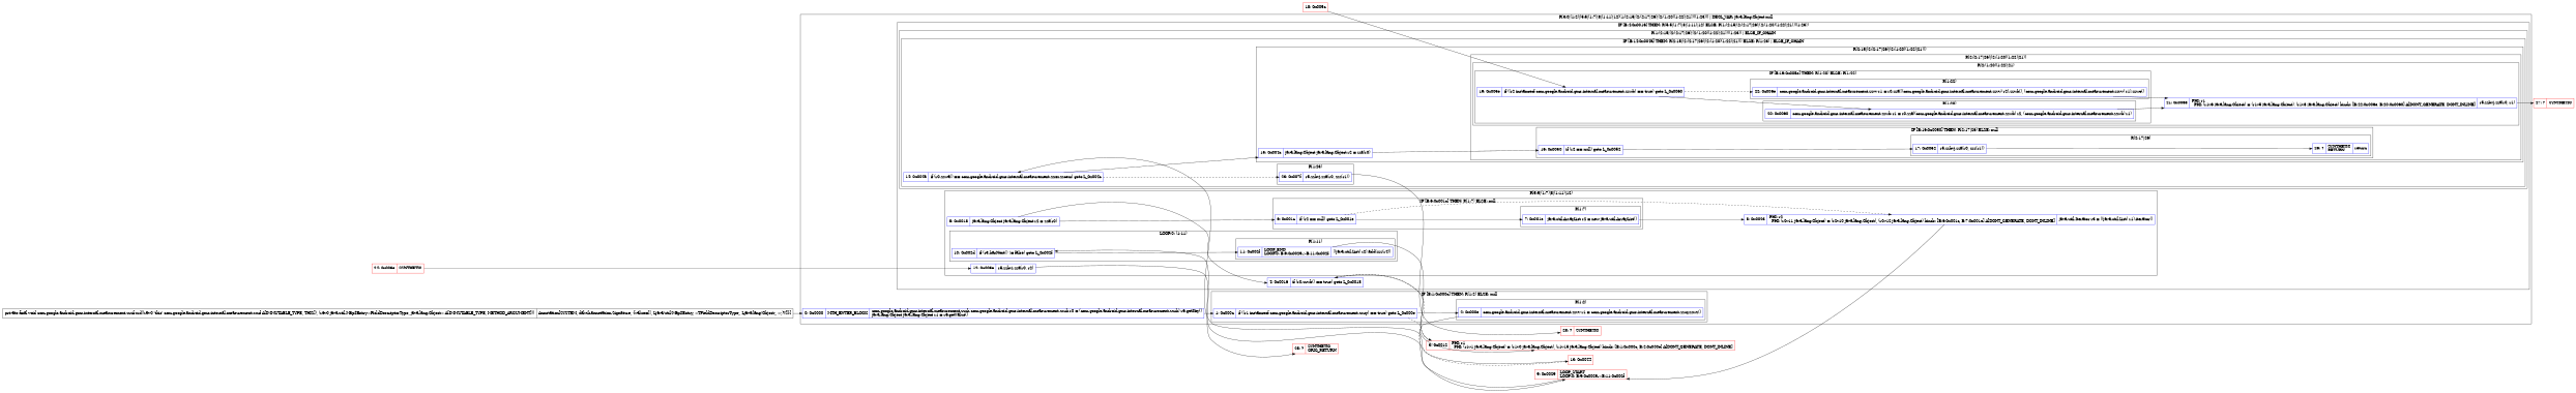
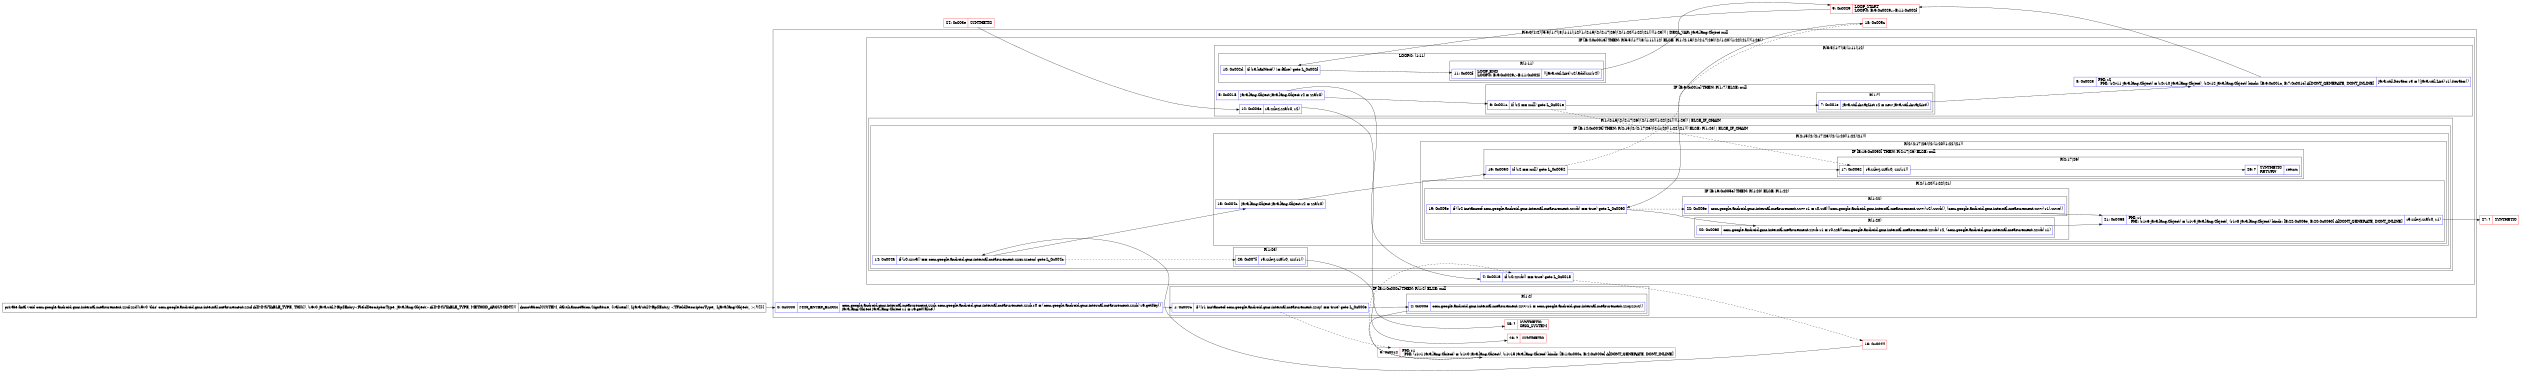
  digraph {
    rankdir=LR
    node [color=blue shape=record]
    n1 [label="{2\:\ 0x000e|com.google.android.gms.internal.measurement.zzvv r1 = com.google.android.gms.internal.measurement.zzuy.zzwz()\l}"]
    n2 [label="{1\:\ 0x000c|if ((r1 instanceof com.google.android.gms.internal.measurement.zzuy) == true) goto L_0x000e\l}"]
    n3 [label="{7\:\ 0x001e|java.util.ArrayList r2 = new java.util.ArrayList()\l}"]
    n4 [label="{6\:\ 0x001c|if (r2 == null) goto L_0x001e\l}"]
    n5 [label="{11\:\ 0x002f|LOOP_END\lLOOP:0: B:9:0x0029\-\>B:11:0x002f\l|((java.util.List) r2).add(zzz(r4))\l}"]
    n6 [label="{10\:\ 0x002d|if (r3.hasNext() != false) goto L_0x002f\l}"]
    n7 [label="{5\:\ 0x0018|java.lang.Object java.lang.Object r2 = zza(r0)\l}"]
    n8 [label="{8\:\ 0x0023|PHI: r2 \l  PHI: (r2v11 java.lang.Object) = (r2v10 java.lang.Object), (r2v12 java.lang.Object) binds: [B:6:0x001c, B:7:0x001e] A[DONT_GENERATE, DONT_INLINE]\l|java.util.Iterator r3 = ((java.util.List) r1).iterator()\l}"]
    n9 [label="{12\:\ 0x003e|r5.zzbvj.zza(r0, r2)\l}"]
    n10 [label="{17\:\ 0x0052|r5.zzbvj.zza(r0, zzz(r1))\l}"]
    n11 [label="{26\:\ ?|SYNTHETIC\lRETURN\l|return\l}"]
    n12 [label="{16\:\ 0x0050|if (r2 == null) goto L_0x0052\l}"]
    n13 [label="{20\:\ 0x0060|com.google.android.gms.internal.measurement.zzwb r1 = r0.zza((com.google.android.gms.internal.measurement.zzwb) r2, (com.google.android.gms.internal.measurement.zzwb) r1)\l}"]
    n14 [label="{22\:\ 0x006e|com.google.android.gms.internal.measurement.zzvv r1 = r0.zza(((com.google.android.gms.internal.measurement.zzvv) r2).zzwh(), (com.google.android.gms.internal.measurement.zzvv) r1).zzwo()\l}"]
    n15 [label="{19\:\ 0x005e|if ((r2 instanceof com.google.android.gms.internal.measurement.zzwb) == true) goto L_0x0060\l}"]
    n16 [label="{21\:\ 0x0068|PHI: r1 \l  PHI: (r1v6 java.lang.Object) = (r1v5 java.lang.Object), (r1v8 java.lang.Object) binds: [B:22:0x006e, B:20:0x0060] A[DONT_GENERATE, DONT_INLINE]\l|r5.zzbvj.zza(r0, r1)\l}"]
    n17 [label="{15\:\ 0x004c|java.lang.Object java.lang.Object r2 = zza(r0)\l}"]
    n18 [label="{23\:\ 0x007f|r5.zzbvj.zza(r0, zzz(r1))\l}"]
    n19 [label="{14\:\ 0x004a|if (r0.zzwa() == com.google.android.gms.internal.measurement.zzxx.zzcem) goto L_0x004c\l}"]
    n20 [label="{4\:\ 0x0016|if (r0.zzwb() == true) goto L_0x0018\l}"]
    n21 [label="{0\:\ 0x0000|MTH_ENTER_BLOCK\l|com.google.android.gms.internal.measurement.zzuh com.google.android.gms.internal.measurement.zzuh r0 = (com.google.android.gms.internal.measurement.zzuh) r6.getKey()\ljava.lang.Object java.lang.Object r1 = r6.getValue()\l}"]
    n22 [color=red label="{3\:\ 0x0012|PHI: r1 \l  PHI: (r1v1 java.lang.Object) = (r1v0 java.lang.Object), (r1v15 java.lang.Object) binds: [B:1:0x000c, B:2:0x000e] A[DONT_GENERATE, DONT_INLINE]\l}"]
    n23 [color=red label="{9\:\ 0x0029|LOOP_START\lLOOP:0: B:9:0x0029\-\>B:11:0x002f\l}"]
-   n24 [color=red label="{25\:\ ?|SYNTHETIC\lORIG_RETURN\l}"]
+   n24 [color=red label="{25\:\ ?|SYNTHETIC\lORIG_SYSTEM\l}"]
    n25 [color=red label="{18\:\ 0x005c}"]
    n26 [color=red label="{27\:\ ?|SYNTHETIC\l}"]
    n27 [color=red label="{28\:\ ?|SYNTHETIC\l}"]
    n28 [color=red label="{13\:\ 0x0044}"]
    n29 [color=red label="{24\:\ 0x003e|SYNTHETIC\l}"]
    n30 [label="{private final void com.google.android.gms.internal.measurement.zzuf.zzd((r5v0 'this' com.google.android.gms.internal.measurement.zzuf A[IMMUTABLE_TYPE, THIS]), (r6v0 java.util.Map$Entry\<FieldDescriptorType, java.lang.Object\> A[IMMUTABLE_TYPE, METHOD_ARGUMENT]))  | Annotation[SYSTEM, dalvik.annotation.Signature, \{value=[(, Ljava\/util\/Map$Entry, \<TFieldDescriptorType;, Ljava\/lang\/Object;, \>;)V]\}]\l}" color=""]
    subgraph cluster_1 {
      label="R(3:0|(1:2)|(5:5|(1:7)|8|(1:11)|12)(1:(2:15|(2:(2:17|26)|(2:(1:20)(1:22)|21)))(1:23))) | DECL_VAR: java.lang.Object null\l"
      n21
      subgraph cluster_2 {
        label="IF [B:1:0x000c] THEN: R(1:2) ELSE: null"
        n2
        subgraph cluster_3 {
          label="R(1:2)"
          n1
        }
      }
      subgraph cluster_4 {
        label="IF [B:4:0x0016] THEN: R(5:5|(1:7)|8|(1:11)|12) ELSE: R(1:(2:15|(2:(2:17|26)|(2:(1:20)(1:22)|21)))(1:23))"
        n20
        subgraph cluster_5 {
          label="R(5:5|(1:7)|8|(1:11)|12)"
          n7
          n8
          n9
          subgraph cluster_6 {
            label="IF [B:6:0x001c] THEN: R(1:7) ELSE: null"
            n4
            subgraph cluster_7 {
              label="R(1:7)"
              n3
            }
          }
          subgraph cluster_8 {
            label="LOOP:0: (1:11)"
            n6
            subgraph cluster_9 {
              label="R(1:11)"
              n5
            }
          }
        }
        subgraph cluster_10 {
          label="R(1:(2:15|(2:(2:17|26)|(2:(1:20)(1:22)|21)))(1:23)) | ELSE_IF_CHAIN\l"
          subgraph cluster_11 {
            label="IF [B:14:0x004a] THEN: R(2:15|(2:(2:17|26)|(2:(1:20)(1:22)|21))) ELSE: R(1:23) | ELSE_IF_CHAIN\l"
            n19
            subgraph cluster_12 {
              label="R(2:15|(2:(2:17|26)|(2:(1:20)(1:22)|21)))"
              n17
              subgraph cluster_13 {
                label="R(2:(2:17|26)|(2:(1:20)(1:22)|21))"
                subgraph cluster_14 {
                  label="IF [B:16:0x0050] THEN: R(2:17|26) ELSE: null"
                  n12
                  subgraph cluster_15 {
                    label="R(2:17|26)"
                    n10
                    n11
                  }
                }
                subgraph cluster_16 {
                  label="R(2:(1:20)(1:22)|21)"
                  n16
                  subgraph cluster_17 {
                    label="IF [B:19:0x005e] THEN: R(1:20) ELSE: R(1:22)"
                    n15
                    subgraph cluster_18 {
                      label="R(1:20)"
                      n13
                    }
                    subgraph cluster_19 {
                      label="R(1:22)"
                      n14
                    }
                  }
                }
              }
            }
            subgraph cluster_20 {
              label="R(1:23)"
              n18
            }
          }
        }
      }
    }
    n1 -> n22
    n2 -> n1
    n2 -> n22 [style=dashed]
    n3 -> n8
    n4 -> n3
-   n4 -> n8 [style=dashed]
+   n4 -> n10 [style=dashed]
    n5 -> n23
    n6 -> n5
    n7 -> n4
    n7 -> n20
    n8 -> n23
    n9 -> n24
    n10 -> n11
    n12 -> n10
+   n12 -> n25 [style=dashed]
    n13 -> n16
    n14 -> n16
    n15 -> n13
    n15 -> n14 [style=dashed]
    n16 -> n26
    n17 -> n12
    n18 -> n27
    n19 -> n17
    n19 -> n18 [style=dashed]
    n20 -> n28 [style=dashed]
    n21 -> n2
-   n22 -> n20
+   n22 -> n20 [style=dashed]
    n23 -> n6
    n25 -> n15
    n28 -> n19
    n29 -> n9
    n30 -> n21
  }
